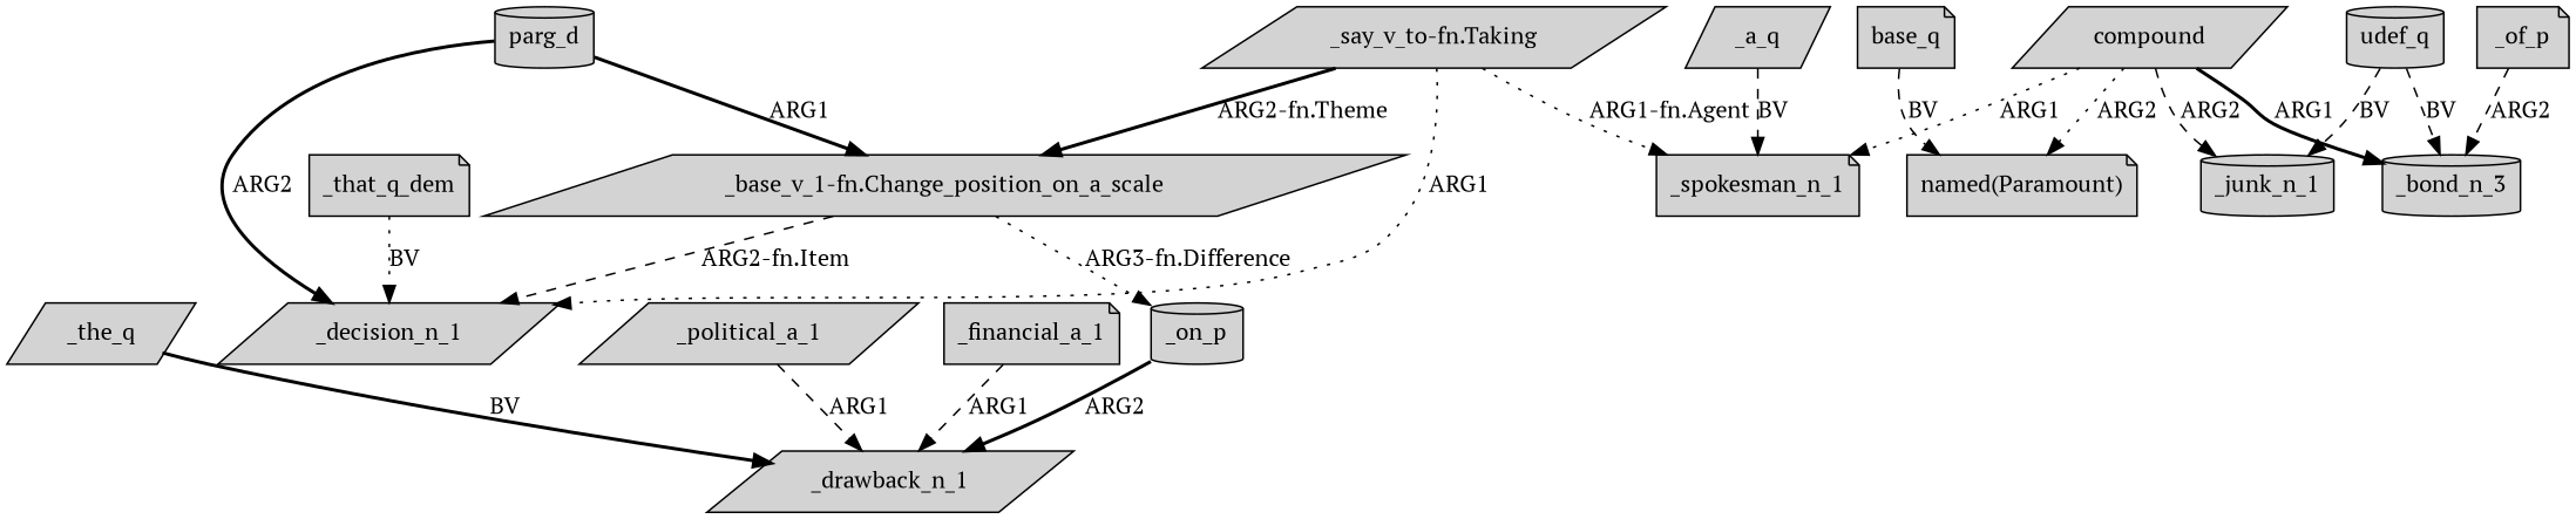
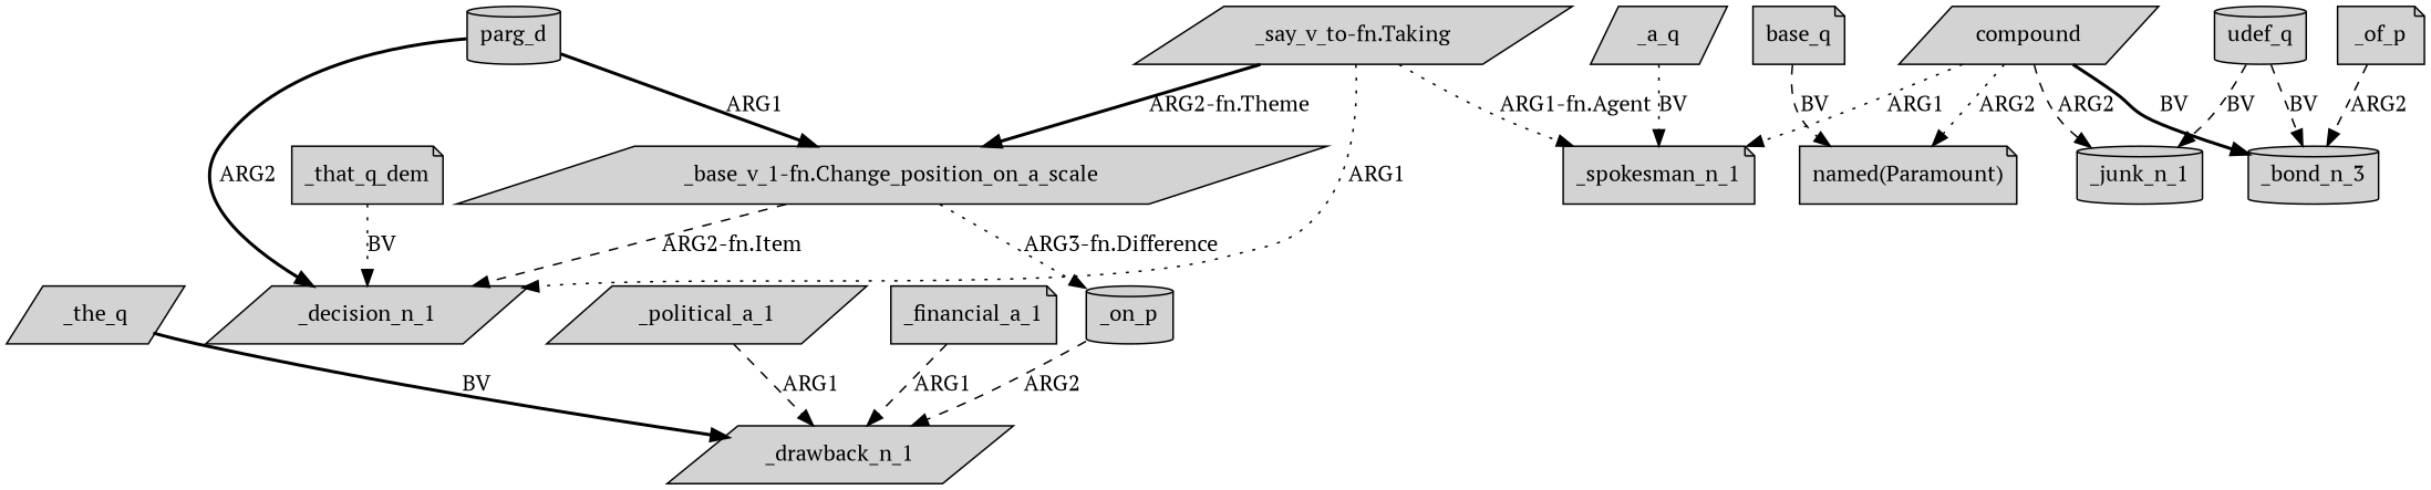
  digraph {
    fontname="PT Serif"
    node [fontname="PT Serif" shape=parallelogram style=filled]
    edge [fontname="PT Serif" style=dashed]
    _the_q
    _drawback_n_1
    _on_p [shape=cylinder]
    _spokesman_n_1 [shape=note]
    compound
    n6 [label=_bond_n_3 shape=cylinder]
    "named(Paramount)" [shape=note]
    _junk_n_1 [shape=cylinder]
    udef_q [shape=cylinder]
    parg_d [shape=cylinder]
    _decision_n_1
    "_base_v_1-fn.Change_position_on_a_scale"
    _political_a_1
    _of_p [shape=note]
    "_say_v_to-fn.Taking"
    n16 [label=base_q shape=note]
    _financial_a_1 [shape=note]
    _that_q_dem [shape=note]
    _a_q
    _the_q -> _drawback_n_1 [label=BV style=bold]
-   _on_p -> _drawback_n_1 [label=ARG2 style=bold]
+   _on_p -> _drawback_n_1 [label=ARG2]
    compound -> _spokesman_n_1 [label=ARG1 style=dotted]
-   compound -> n6 [label=ARG1 style=bold]
+   compound -> n6 [label=BV style=bold]
    compound -> "named(Paramount)" [label=ARG2 style=dotted]
    compound -> _junk_n_1 [label=ARG2]
    udef_q -> n6 [label=BV]
    udef_q -> _junk_n_1 [label=BV]
    parg_d -> _decision_n_1 [label=ARG2 style=bold]
    parg_d -> "_base_v_1-fn.Change_position_on_a_scale" [label=ARG1 style=bold]
    "_base_v_1-fn.Change_position_on_a_scale" -> _on_p [label="ARG3-fn.Difference" style=dotted]
    "_base_v_1-fn.Change_position_on_a_scale" -> _decision_n_1 [label="ARG2-fn.Item"]
    _political_a_1 -> _drawback_n_1 [label=ARG1]
    _of_p -> n6 [label=ARG2]
    "_say_v_to-fn.Taking" -> _spokesman_n_1 [label="ARG1-fn.Agent" style=dotted]
    "_say_v_to-fn.Taking" -> _decision_n_1 [label=ARG1 style=dotted]
    "_say_v_to-fn.Taking" -> "_base_v_1-fn.Change_position_on_a_scale" [label="ARG2-fn.Theme" style=bold]
    n16 -> "named(Paramount)" [label=BV]
    _financial_a_1 -> _drawback_n_1 [label=ARG1]
    _that_q_dem -> _decision_n_1 [label=BV style=dotted]
-   _a_q -> _spokesman_n_1 [label=BV]
+   _a_q -> _spokesman_n_1 [label=BV style=dotted]
  }
